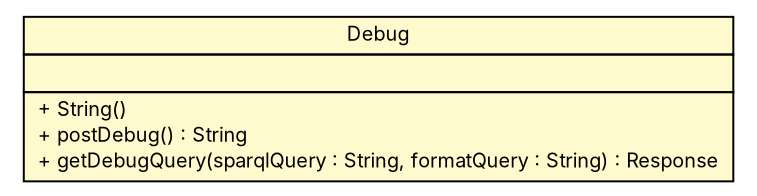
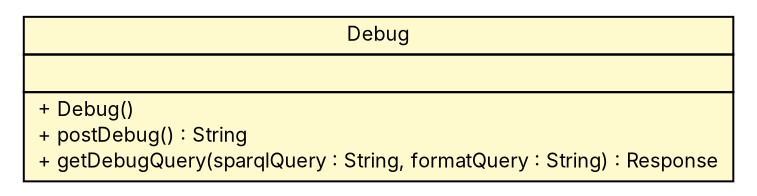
  digraph {
    nodesep=0.25
    ranksep=0.5
    fontname=Inter
-   n1 [fontcolor=black fontname=Inter fontsize=10.0 label=<<table title="de.tud.plt.r43ples.webservice.Debug" border="0" cellborder="1" cellspacing="0" cellpadding="2" port="p" bgcolor="lemonChiffon" href="./Debug.html"> 		<tr><td><table border="0" cellspacing="0" cellpadding="1"> <tr><td align="center" balign="center"> Debug </td></tr> 		</table></td></tr> 		<tr><td><table border="0" cellspacing="0" cellpadding="1"> <tr><td align="left" balign="left">  </td></tr> 		</table></td></tr> 		<tr><td><table border="0" cellspacing="0" cellpadding="1"> <tr><td align="left" balign="left"> + String() </td></tr> <tr><td align="left" balign="left"> + postDebug() : String </td></tr> <tr><td align="left" balign="left"> + getDebugQuery(sparqlQuery : String, formatQuery : String) : Response </td></tr> 		</table></td></tr> 		</table>> shape=plaintext]
+   n1 [fontcolor=black fontname=Inter fontsize=10.0 label=<<table title="de.tud.plt.r43ples.webservice.Debug" border="0" cellborder="1" cellspacing="0" cellpadding="2" port="p" bgcolor="lemonChiffon" href="./Debug.html"> 		<tr><td><table border="0" cellspacing="0" cellpadding="1"> <tr><td align="center" balign="center"> Debug </td></tr> 		</table></td></tr> 		<tr><td><table border="0" cellspacing="0" cellpadding="1"> <tr><td align="left" balign="left">  </td></tr> 		</table></td></tr> 		<tr><td><table border="0" cellspacing="0" cellpadding="1"> <tr><td align="left" balign="left"> + Debug() </td></tr> <tr><td align="left" balign="left"> + postDebug() : String </td></tr> <tr><td align="left" balign="left"> + getDebugQuery(sparqlQuery : String, formatQuery : String) : Response </td></tr> 		</table></td></tr> 		</table>> shape=plaintext]
  }
